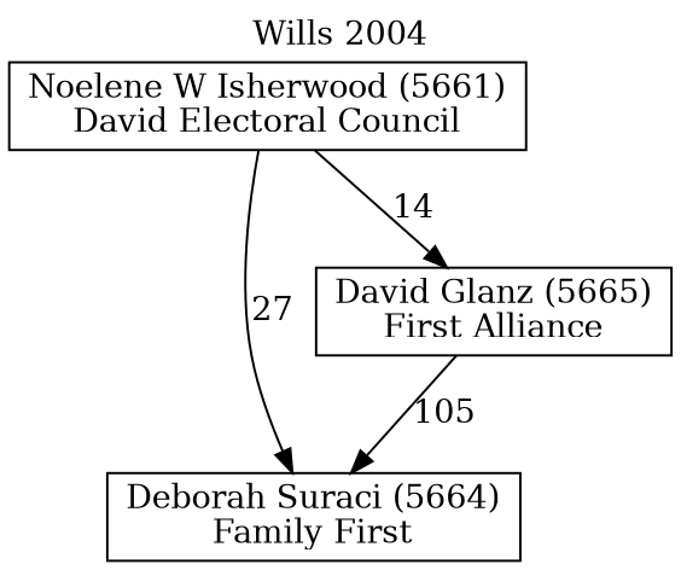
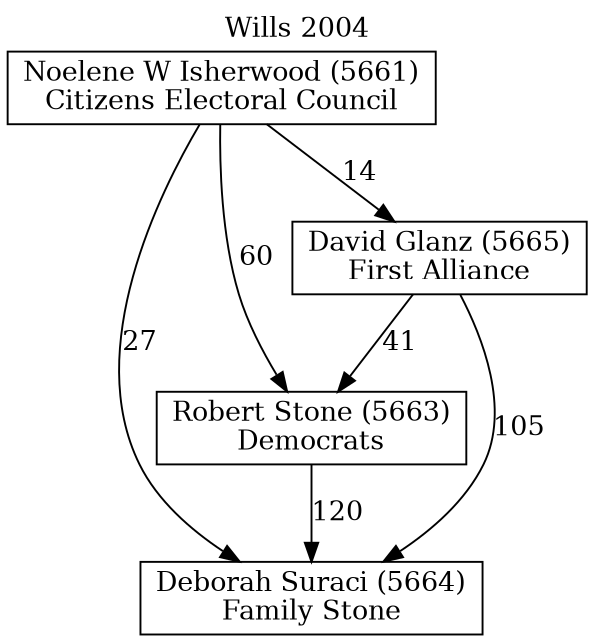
  digraph {
    label="Wills 2004"
    labelloc=t
    mclimit=10
    node [shape=box]
-   n1 [label="Deborah Suraci (5664)\nFamily First"]
+   n1 [label="Deborah Suraci (5664)\nFamily Stone"]
+   n2 [label="Robert Stone (5663)\nDemocrats"]
    n3 [label="David Glanz (5665)\nFirst Alliance"]
-   n4 [label="Noelene W Isherwood (5661)\nDavid Electoral Council"]
+   n4 [label="Noelene W Isherwood (5661)\nCitizens Electoral Council"]
+   n2 -> n1 [label=120]
    n3 -> n1 [label=105]
+   n3 -> n2 [label=41]
    n4 -> n1 [label=27]
+   n4 -> n2 [label=60]
    n4 -> n3 [label=14]
  }
